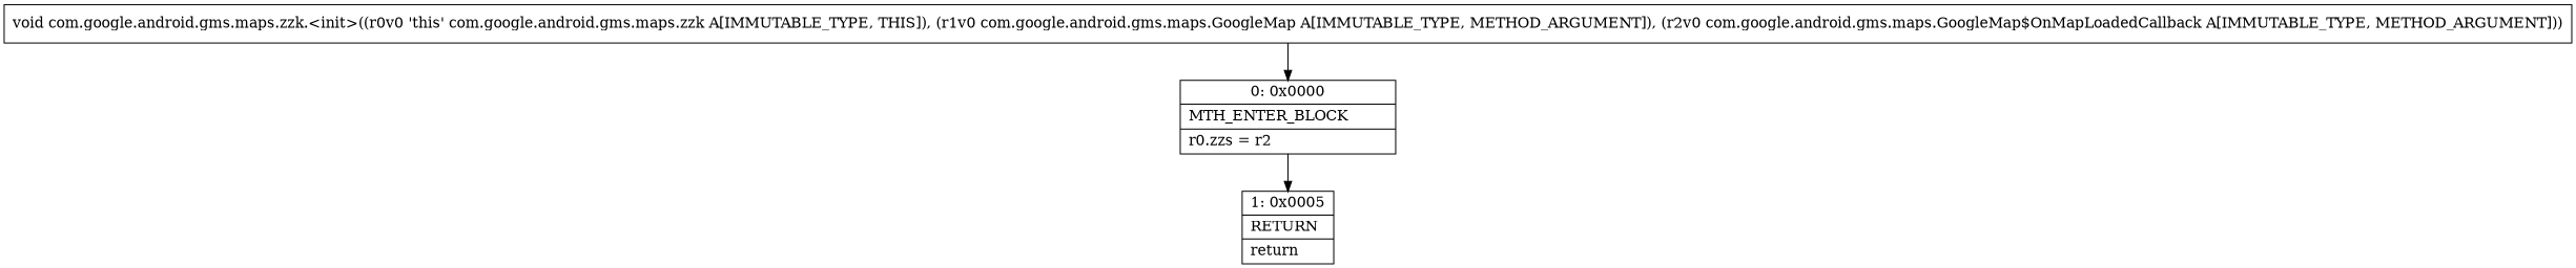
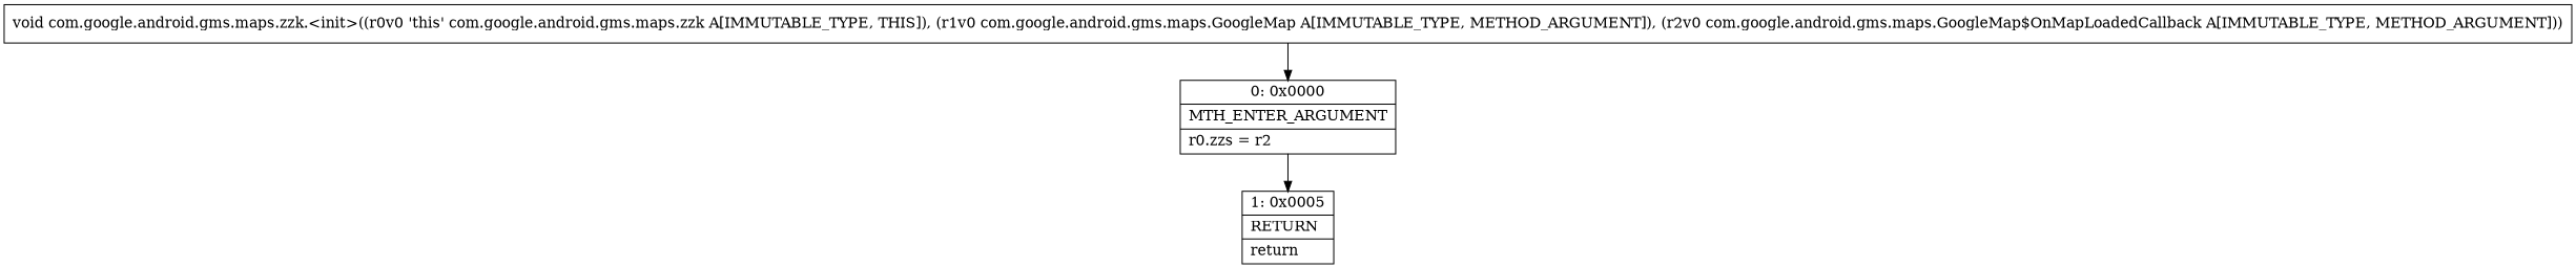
  digraph {
    node [shape=record]
-   n1 [label="{0\:\ 0x0000|MTH_ENTER_BLOCK\l|r0.zzs = r2\l}"]
+   n1 [label="{0\:\ 0x0000|MTH_ENTER_ARGUMENT\l|r0.zzs = r2\l}"]
    n2 [label="{1\:\ 0x0005|RETURN\l|return\l}"]
    n3 [label="{void com.google.android.gms.maps.zzk.\<init\>((r0v0 'this' com.google.android.gms.maps.zzk A[IMMUTABLE_TYPE, THIS]), (r1v0 com.google.android.gms.maps.GoogleMap A[IMMUTABLE_TYPE, METHOD_ARGUMENT]), (r2v0 com.google.android.gms.maps.GoogleMap$OnMapLoadedCallback A[IMMUTABLE_TYPE, METHOD_ARGUMENT])) }"]
    n1 -> n2
    n3 -> n1
  }
